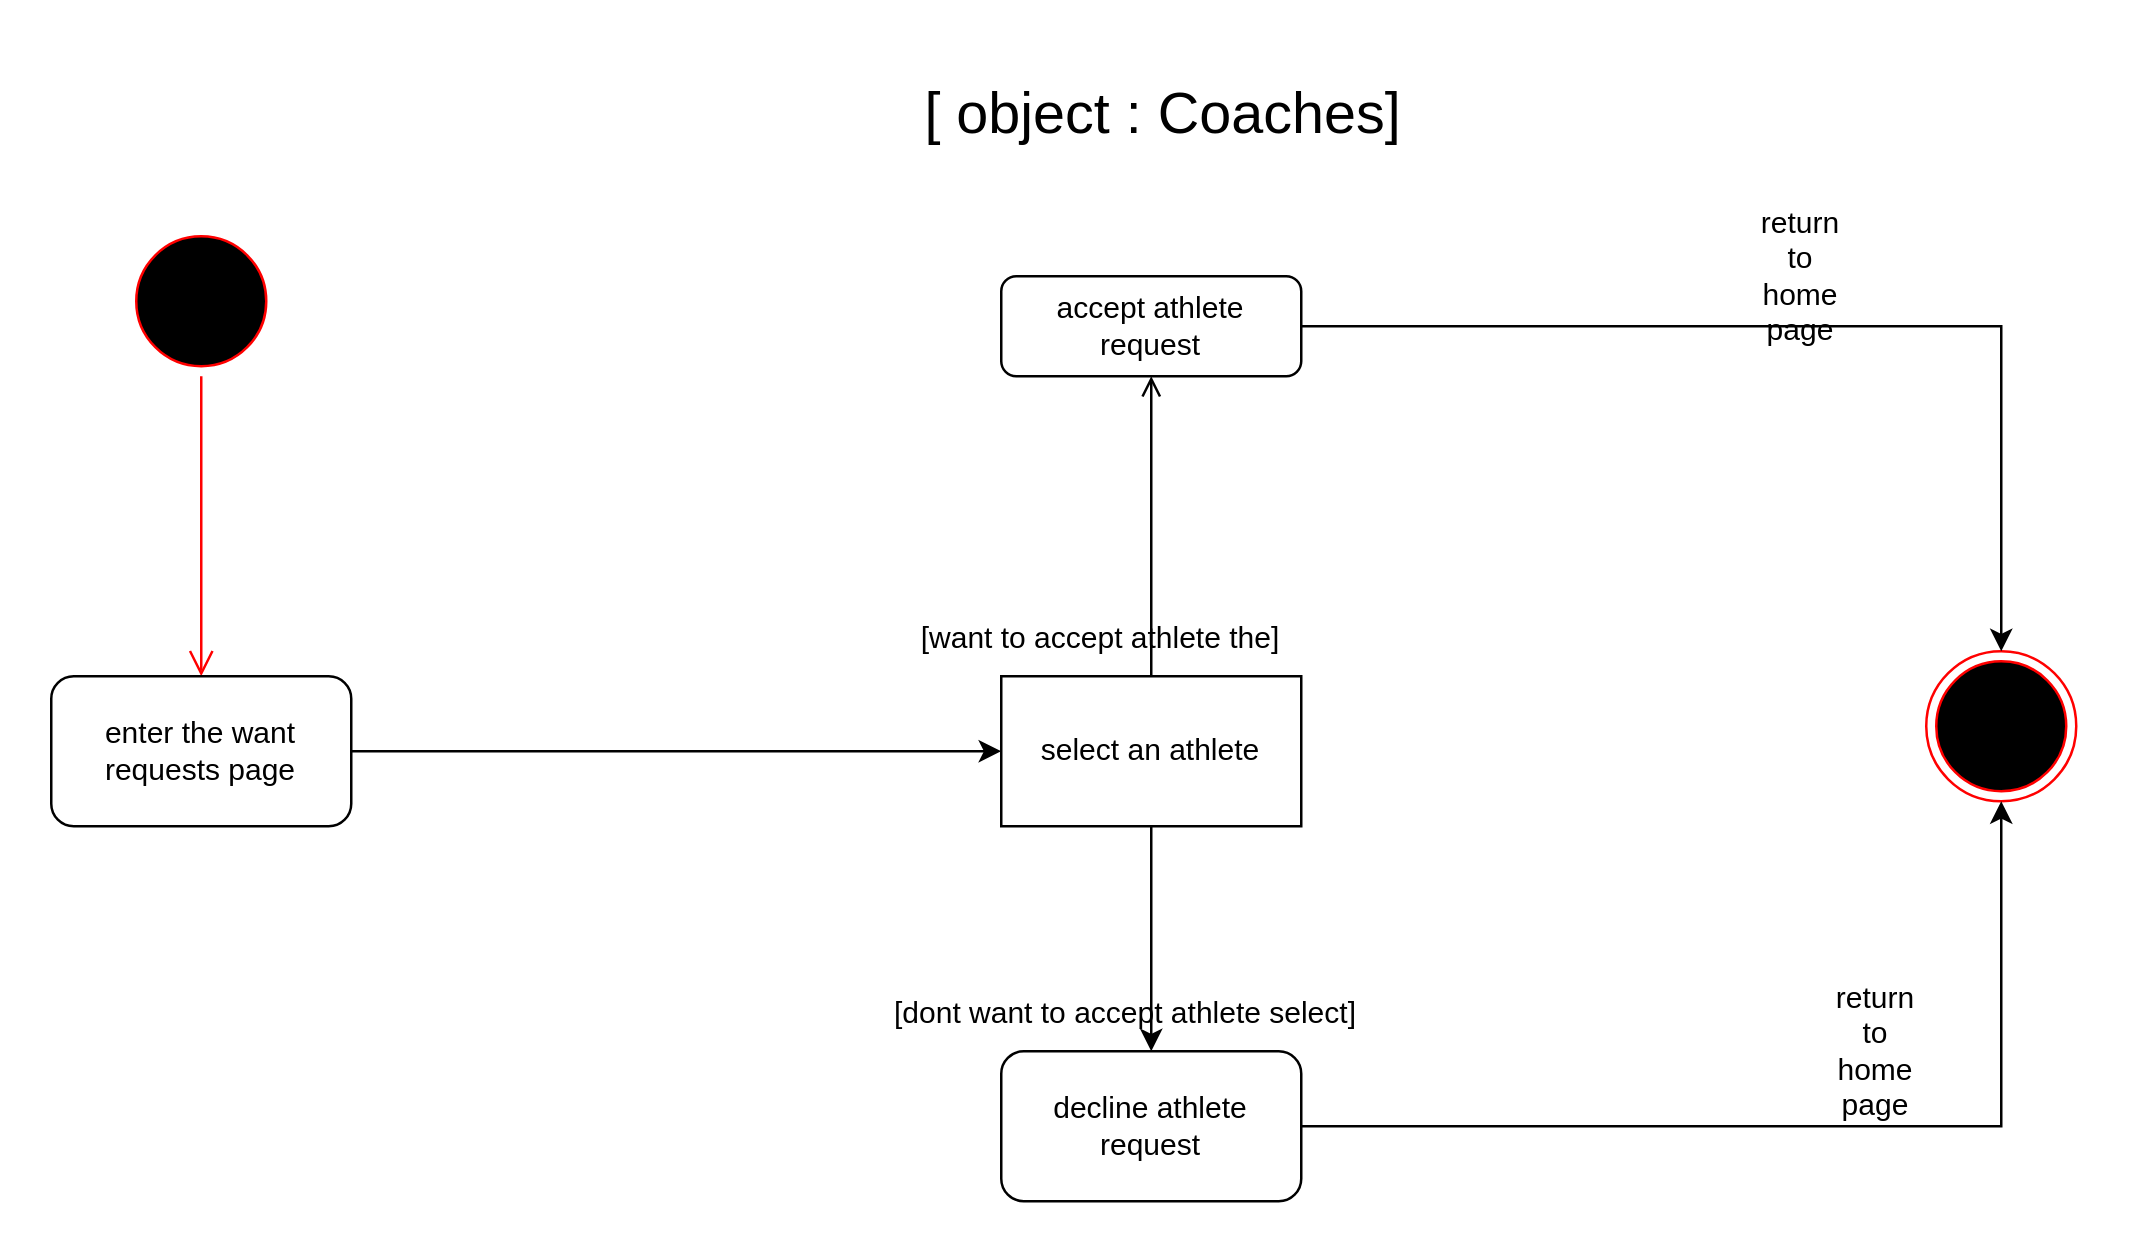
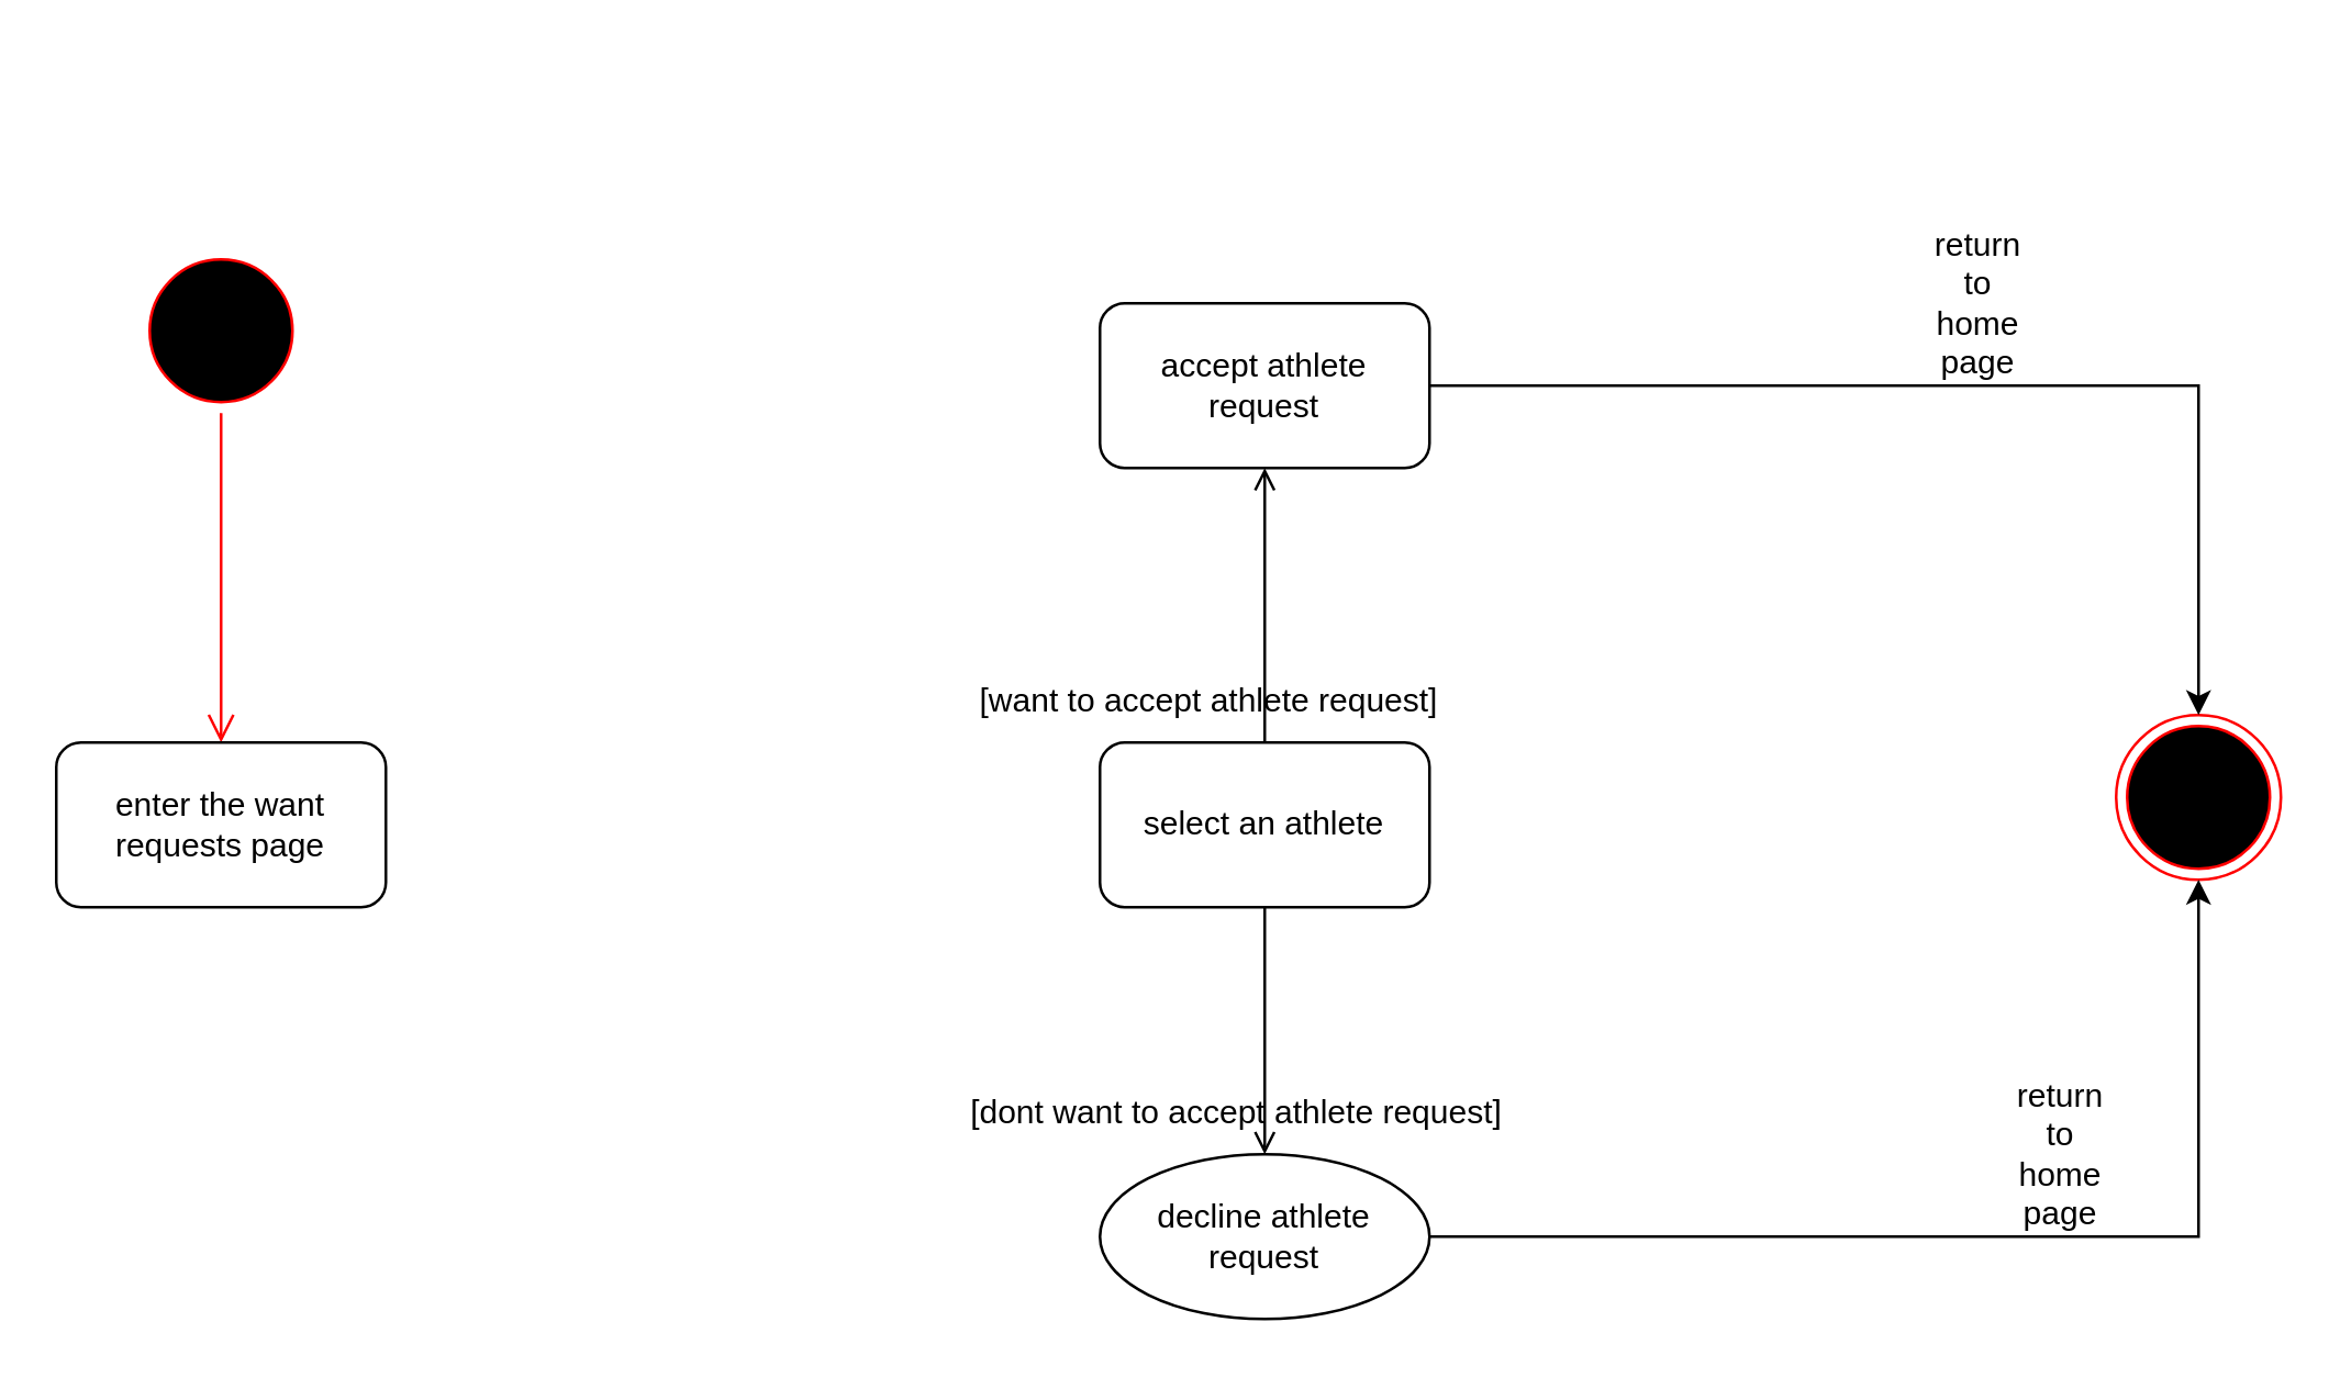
  <mxCell id="0" />
  <mxCell id="1" parent="0" />
  <mxCell id="2" value="" style="ellipse;html=1;shape=startState;fillColor=#000000;strokeColor=#ff0000;" vertex="1" parent="1"><mxGeometry x="50" y="90" width="60" height="60" as="geometry" /></mxCell>
  <mxCell id="3" value="" style="edgeStyle=orthogonalEdgeStyle;html=1;verticalAlign=bottom;endArrow=open;endSize=8;strokeColor=#ff0000;entryX=0.5;entryY=0;entryDx=0;entryDy=0;" edge="1" source="2" parent="1" target="6"><mxGeometry relative="1" as="geometry"><mxPoint x="140" y="270" as="targetPoint" /><Array as="points" /></mxGeometry></mxCell>
  <mxCell id="4" value="" style="ellipse;html=1;shape=endState;fillColor=#000000;strokeColor=#ff0000;" vertex="1" parent="1"><mxGeometry x="770" y="260" width="60" height="60" as="geometry" /></mxCell>
- <mxCell id="5" style="edgeStyle=orthogonalEdgeStyle;rounded=0;orthogonalLoop=1;jettySize=auto;html=1;entryX=0;entryY=0.5;entryDx=0;entryDy=0;" edge="1" parent="1" source="6" target="9"><mxGeometry relative="1" as="geometry"><mxPoint x="280" y="300" as="targetPoint" /></mxGeometry></mxCell>
  <mxCell id="6" value="enter the want requests page" style="rounded=1;whiteSpace=wrap;html=1;" vertex="1" parent="1"><mxGeometry x="20" y="270" width="120" height="60" as="geometry" /></mxCell>
  <mxCell id="7" style="edgeStyle=orthogonalEdgeStyle;rounded=0;orthogonalLoop=1;jettySize=auto;html=1;endArrow=open;" edge="1" parent="1" source="9" target="13"><mxGeometry relative="1" as="geometry" /></mxCell>
- <mxCell id="8" style="edgeStyle=orthogonalEdgeStyle;rounded=0;orthogonalLoop=1;jettySize=auto;html=1;entryX=0.5;entryY=0;entryDx=0;entryDy=0;" edge="1" parent="1" source="9" target="11"><mxGeometry relative="1" as="geometry" /></mxCell>
- <mxCell id="9" value="select an athlete" style="whiteSpace=wrap;html=1;rounded=0;" vertex="1" parent="1"><mxGeometry x="400" y="270" width="120" height="60" as="geometry" /></mxCell>
+ <mxCell id="8" style="edgeStyle=orthogonalEdgeStyle;rounded=0;orthogonalLoop=1;jettySize=auto;html=1;entryX=0.5;entryY=0;entryDx=0;entryDy=0;endArrow=open;" edge="1" parent="1" source="9" target="11"><mxGeometry relative="1" as="geometry" /></mxCell>
+ <mxCell id="9" value="select an athlete" style="rounded=1;whiteSpace=wrap;html=1;" vertex="1" parent="1"><mxGeometry x="400" y="270" width="120" height="60" as="geometry" /></mxCell>
  <mxCell id="10" style="edgeStyle=orthogonalEdgeStyle;rounded=0;orthogonalLoop=1;jettySize=auto;html=1;entryX=0.5;entryY=1;entryDx=0;entryDy=0;" edge="1" parent="1" source="11" target="4"><mxGeometry relative="1" as="geometry" /></mxCell>
- <mxCell id="11" value="decline athlete request" style="rounded=1;whiteSpace=wrap;html=1;" vertex="1" parent="1"><mxGeometry x="400" y="420" width="120" height="60" as="geometry" /></mxCell>
+ <mxCell id="11" value="decline athlete request" style="ellipse;whiteSpace=wrap;html=1;" vertex="1" parent="1"><mxGeometry x="400" y="420" width="120" height="60" as="geometry" /></mxCell>
  <mxCell id="12" style="edgeStyle=orthogonalEdgeStyle;rounded=0;orthogonalLoop=1;jettySize=auto;html=1;entryX=0.5;entryY=0;entryDx=0;entryDy=0;" edge="1" parent="1" source="13" target="4"><mxGeometry relative="1" as="geometry" /></mxCell>
- <mxCell id="13" value="accept athlete request" style="rounded=1;whiteSpace=wrap;html=1;" vertex="1" parent="1"><mxGeometry x="400" y="110" width="120" height="40" as="geometry" /></mxCell>
- <mxCell id="14" value="[dont want to accept athlete select]" style="text;html=1;strokeColor=none;fillColor=none;align=center;verticalAlign=middle;whiteSpace=wrap;rounded=0;" vertex="1" parent="1"><mxGeometry x="350" y="400" width="200" height="10" as="geometry" /></mxCell>
- <mxCell id="15" value="[want to accept athlete the]" style="text;html=1;strokeColor=none;fillColor=none;align=center;verticalAlign=middle;whiteSpace=wrap;rounded=0;" vertex="1" parent="1"><mxGeometry x="340" y="250" width="200" height="10" as="geometry" /></mxCell>
+ <mxCell id="13" value="accept athlete request" style="rounded=1;whiteSpace=wrap;html=1;" vertex="1" parent="1"><mxGeometry x="400" y="110" width="120" height="60" as="geometry" /></mxCell>
+ <mxCell id="14" value="[dont want to accept athlete request]" style="text;html=1;strokeColor=none;fillColor=none;align=center;verticalAlign=middle;whiteSpace=wrap;rounded=0;" vertex="1" parent="1"><mxGeometry x="350" y="400" width="200" height="10" as="geometry" /></mxCell>
+ <mxCell id="15" value="[want to accept athlete request]" style="text;html=1;strokeColor=none;fillColor=none;align=center;verticalAlign=middle;whiteSpace=wrap;rounded=0;" vertex="1" parent="1"><mxGeometry x="340" y="250" width="200" height="10" as="geometry" /></mxCell>
  <mxCell id="16" value="return to home page" style="text;html=1;strokeColor=none;fillColor=none;align=center;verticalAlign=middle;whiteSpace=wrap;rounded=0;" vertex="1" parent="1"><mxGeometry x="730" y="410" width="40" height="20" as="geometry" /></mxCell>
  <mxCell id="17" value="return to home page" style="text;html=1;strokeColor=none;fillColor=none;align=center;verticalAlign=middle;whiteSpace=wrap;rounded=0;" vertex="1" parent="1"><mxGeometry x="700" y="100" width="40" height="20" as="geometry" /></mxCell>
- <mxCell id="18" value="&lt;font style=&quot;font-size: 23px&quot;&gt;[ object : Coaches]&lt;/font&gt;" style="text;html=1;strokeColor=none;fillColor=none;align=center;verticalAlign=middle;whiteSpace=wrap;rounded=0;" vertex="1" parent="1"><mxGeometry x="325" y="20" width="280" height="50" as="geometry" /></mxCell>
